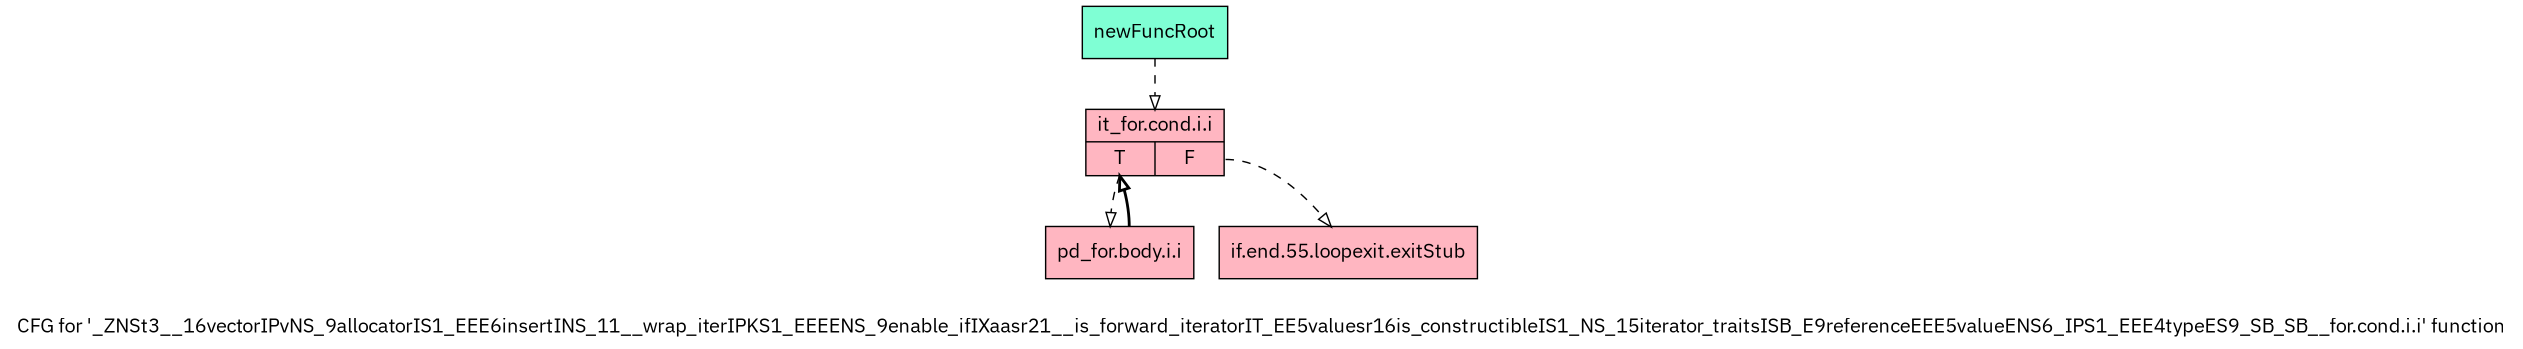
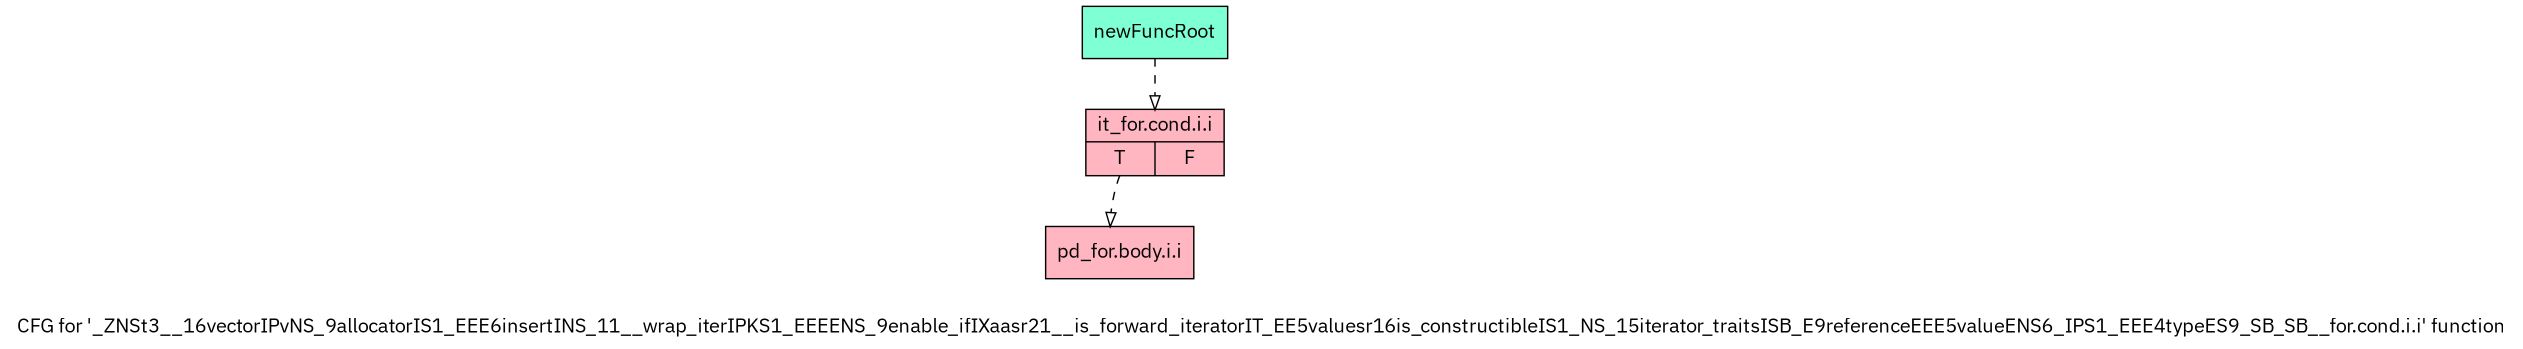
  digraph {
    label="CFG for '_ZNSt3__16vectorIPvNS_9allocatorIS1_EEE6insertINS_11__wrap_iterIPKS1_EEEENS_9enable_ifIXaasr21__is_forward_iteratorIT_EE5valuesr16is_constructibleIS1_NS_15iterator_traitsISB_E9referenceEEE5valueENS6_IPS1_EEE4typeES9_SB_SB__for.cond.i.i' function"
    fontname="IBM Plex Sans"
    node [shape=record style=filled fillcolor=lightpink fontname="IBM Plex Sans"]
    edge [style=dashed arrowhead=onormal fontname="IBM Plex Sans"]
    n1 [label="{newFuncRoot}" fillcolor=aquamarine]
    n2 [label="{it_for.cond.i.i|{<s0>T|<s1>F}}"]
-   n3 [label="{if.end.55.loopexit.exitStub}"]
    n4 [label="{pd_for.body.i.i}"]
    n1 -> n2
-   n2 -> n3 [tailport=s1]
    n2 -> n4 [tailport=s0]
-   n4 -> n2 [style=bold]
  }
